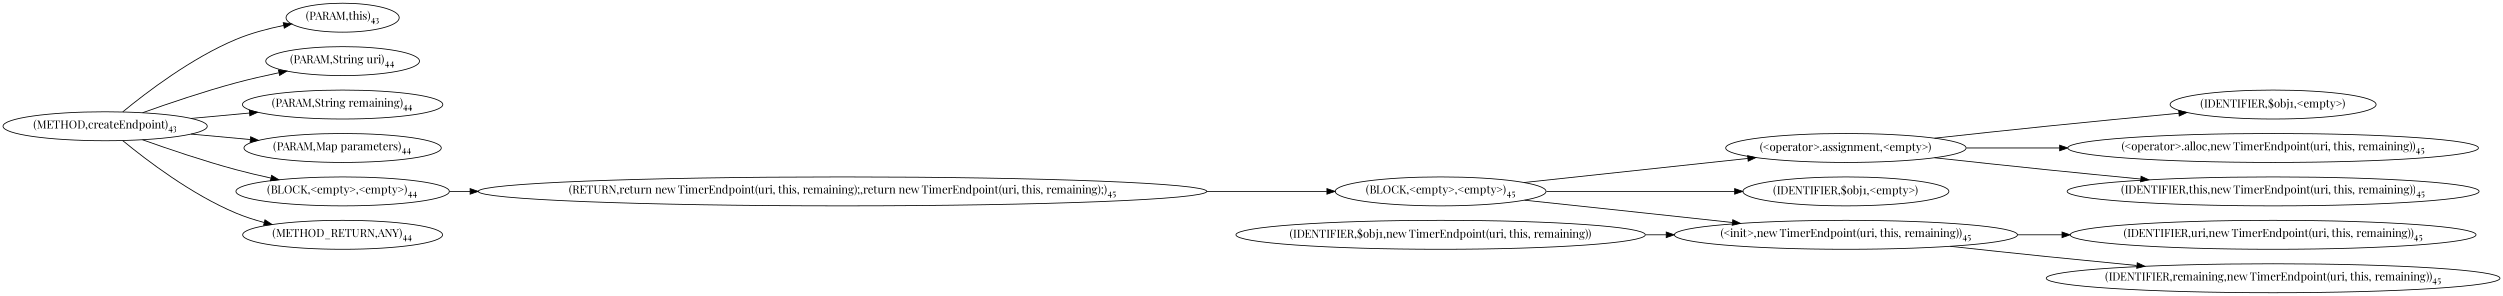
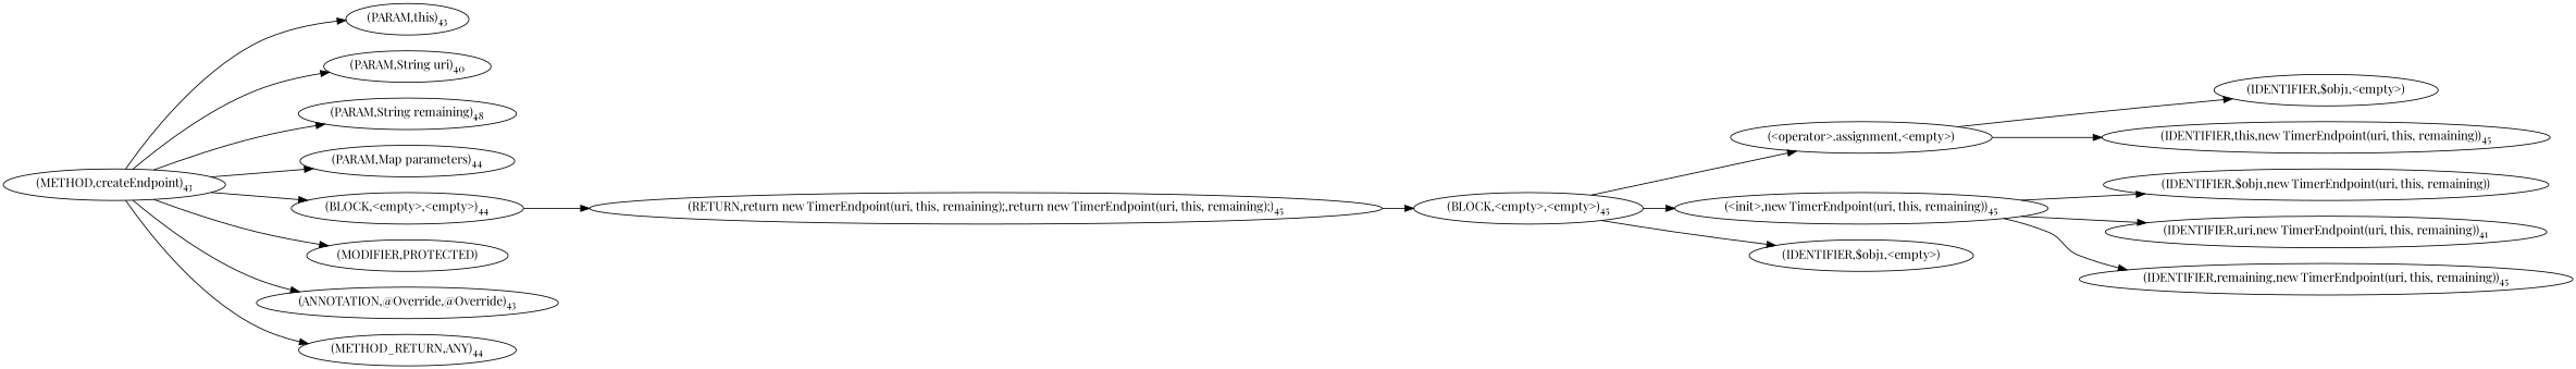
  digraph {
    fontname="Playfair Display"
    rankdir=LR
    node [fontname="Playfair Display"]
    edge [fontname="Playfair Display"]
    n1 [label=<(METHOD,createEndpoint)<SUB>43</SUB>>]
    n2 [label=<(PARAM,this)<SUB>43</SUB>>]
-   n3 [label=<(PARAM,String uri)<SUB>44</SUB>>]
-   n4 [label=<(PARAM,String remaining)<SUB>44</SUB>>]
+   n3 [label=<(PARAM,String uri)<SUB>40</SUB>>]
+   n4 [label=<(PARAM,String remaining)<SUB>48</SUB>>]
    n5 [label=<(PARAM,Map parameters)<SUB>44</SUB>>]
    n6 [label=<(BLOCK,&lt;empty&gt;,&lt;empty&gt;)<SUB>44</SUB>>]
+   n7 [label=<(MODIFIER,PROTECTED)>]
+   n8 [label=<(ANNOTATION,@Override,@Override)<SUB>43</SUB>>]
    n9 [label=<(METHOD_RETURN,ANY)<SUB>44</SUB>>]
    n10 [label=<(RETURN,return new TimerEndpoint(uri, this, remaining);,return new TimerEndpoint(uri, this, remaining);)<SUB>45</SUB>>]
    n11 [label=<(BLOCK,&lt;empty&gt;,&lt;empty&gt;)<SUB>45</SUB>>]
    n12 [label=<(&lt;operator&gt;.assignment,&lt;empty&gt;)>]
    n13 [label=<(&lt;init&gt;,new TimerEndpoint(uri, this, remaining))<SUB>45</SUB>>]
    n14 [label=<(IDENTIFIER,$obj1,&lt;empty&gt;)>]
    n15 [label=<(IDENTIFIER,$obj1,&lt;empty&gt;)>]
-   n16 [label=<(&lt;operator&gt;.alloc,new TimerEndpoint(uri, this, remaining))<SUB>45</SUB>>]
    n17 [label=<(IDENTIFIER,this,new TimerEndpoint(uri, this, remaining))<SUB>45</SUB>>]
    n18 [label=<(IDENTIFIER,$obj1,new TimerEndpoint(uri, this, remaining))>]
-   n19 [label=<(IDENTIFIER,uri,new TimerEndpoint(uri, this, remaining))<SUB>45</SUB>>]
+   n19 [label=<(IDENTIFIER,uri,new TimerEndpoint(uri, this, remaining))<SUB>41</SUB>>]
    n20 [label=<(IDENTIFIER,remaining,new TimerEndpoint(uri, this, remaining))<SUB>45</SUB>>]
    n1 -> n2
    n1 -> n3
    n1 -> n4
    n1 -> n5
    n1 -> n6
+   n1 -> n7
+   n1 -> n8
    n1 -> n9
    n6 -> n10
    n10 -> n11
    n11 -> n12
    n11 -> n13
    n11 -> n14
    n12 -> n15
-   n12 -> n16
    n12 -> n17
-   n18 -> n13
+   n13 -> n18
    n13 -> n19
    n13 -> n20
  }
